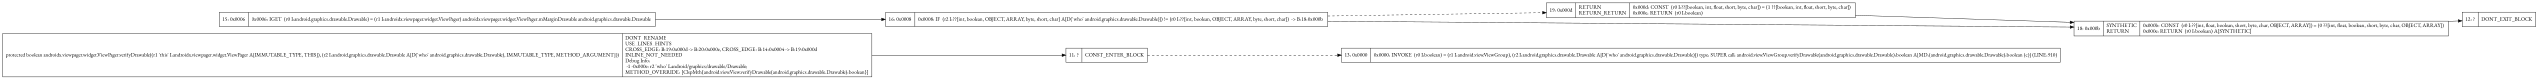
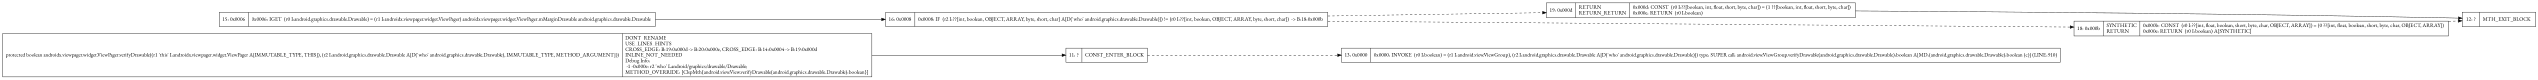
  digraph {
    fontname="EB Garamond"
    rankdir=LR
    node [fontname="EB Garamond" shape=record]
    edge [fontname="EB Garamond"]
    n1 [label="{11\:\ ?|CONST_ENTER_BLOCK\l}"]
    n2 [label="{13\:\ 0x0000|0x0000: INVOKE  (r0 I:boolean) = (r1 I:android.view.ViewGroup), (r2 I:android.graphics.drawable.Drawable A[D('who' android.graphics.drawable.Drawable)]) type: SUPER call: android.view.ViewGroup.verifyDrawable(android.graphics.drawable.Drawable):boolean A[MD:(android.graphics.drawable.Drawable):boolean (c)] (LINE:910)\l}"]
    n3 [label="{15\:\ 0x0006|0x0006: IGET  (r0 I:android.graphics.drawable.Drawable) = (r1 I:androidx.viewpager.widget.ViewPager) androidx.viewpager.widget.ViewPager.mMarginDrawable android.graphics.drawable.Drawable \l}"]
    n4 [label="{16\:\ 0x0008|0x0008: IF  (r2 I:??[int, boolean, OBJECT, ARRAY, byte, short, char] A[D('who' android.graphics.drawable.Drawable)]) != (r0 I:??[int, boolean, OBJECT, ARRAY, byte, short, char])  \-\> B:18:0x000b \l}"]
    n5 [label="{19\:\ 0x000d|RETURN\lRETURN_RETURN\l|0x000d: CONST  (r0 I:??[boolean, int, float, short, byte, char]) = (1 ??[boolean, int, float, short, byte, char]) \l0x000e: RETURN  (r0 I:boolean) \l}"]
-   n6 [label="{12\:\ ?|DONT_EXIT_BLOCK\l}"]
+   n6 [label="{12\:\ ?|MTH_EXIT_BLOCK\l}"]
    n7 [label="{18\:\ 0x000b|SYNTHETIC\lRETURN\l|0x000b: CONST  (r0 I:??[int, float, boolean, short, byte, char, OBJECT, ARRAY]) = (0 ??[int, float, boolean, short, byte, char, OBJECT, ARRAY]) \l0x000e: RETURN  (r0 I:boolean) A[SYNTHETIC]\l}"]
    n8 [label="{protected boolean androidx.viewpager.widget.ViewPager.verifyDrawable((r1 'this' I:androidx.viewpager.widget.ViewPager A[IMMUTABLE_TYPE, THIS]), (r2 I:android.graphics.drawable.Drawable A[D('who' android.graphics.drawable.Drawable), IMMUTABLE_TYPE, METHOD_ARGUMENT]))  | DONT_RENAME\lUSE_LINES_HINTS\lCROSS_EDGE: B:19:0x000d \-\> B:20:0x000e, CROSS_EDGE: B:14:0x0004 \-\> B:19:0x000d\lINLINE_NOT_NEEDED\lDebug Info:\l  \-1 \-0x000e: r2 'who' Landroid\/graphics\/drawable\/Drawable;\lMETHOD_OVERRIDE: [ClspMth\{android.view.View.verifyDrawable(android.graphics.drawable.Drawable):boolean\}]\l}"]
    n1 -> n2 [style=dashed]
    n3 -> n4
    n4 -> n5 [style=dashed]
-   n4 -> n7
-   n5 -> n7
-   n7 -> n6
+   n4 -> n7 [style=dashed]
+   n5 -> n6
+   n7 -> n6 [style=dashed]
    n8 -> n1
  }
